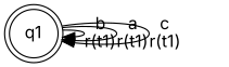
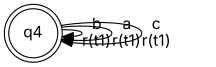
  digraph {
    fontname=Inter
    edge [fontname=Inter]
-   n1 [label=q1 shape=doublecircle fontname=Inter]
+   n1 [label=q4 shape=doublecircle fontname=Inter]
    n1 -> n1 [label="b\nr(t1)\n"]
    n1 -> n1 [label="a\nr(t1)\n"]
    n1 -> n1 [label="c\nr(t1)\n"]
  }
